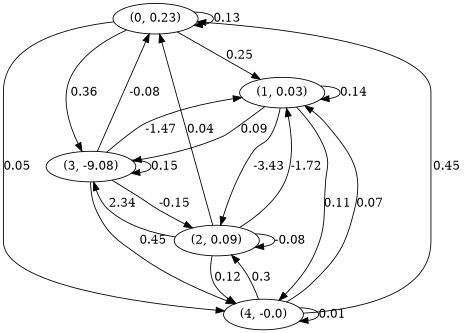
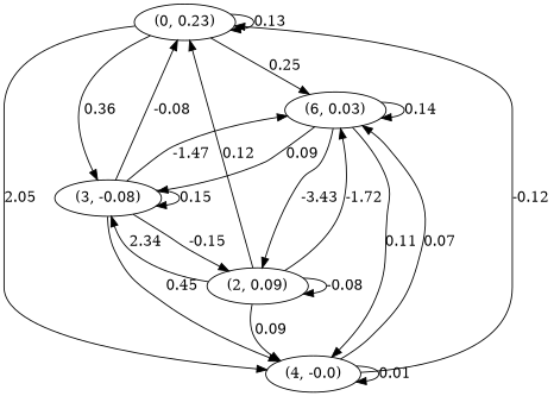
  digraph {
    n1 [label="(0, 0.23)"]
-   n2 [label="(1, 0.03)"]
-   n3 [label="(3, -9.08)"]
+   n2 [label="(6, 0.03)"]
+   n3 [label="(3, -0.08)"]
    n4 [label="(4, -0.0)"]
    n5 [label="(2, 0.09)"]
    n1 -> n1 [label=0.13]
    n1 -> n2 [label=0.25]
    n1 -> n3 [label=0.36]
-   n1 -> n4 [label=0.05]
+   n1 -> n4 [label=2.05]
    n2 -> n2 [label=0.14]
    n2 -> n3 [label=0.09]
    n2 -> n4 [label=0.11]
    n2 -> n5 [label=-3.43]
    n3 -> n1 [label=-0.08]
    n3 -> n2 [label=-1.47]
    n3 -> n3 [label=0.15]
    n3 -> n4 [label=0.45]
    n3 -> n5 [label=-0.15]
-   n4 -> n1 [label=0.45]
+   n4 -> n1 [label=-0.12]
    n4 -> n2 [label=0.07]
    n4 -> n4 [label=0.01]
-   n4 -> n5 [label=0.3]
-   n5 -> n1 [label=0.04]
+   n5 -> n1 [label=0.12]
    n5 -> n2 [label=-1.72]
    n5 -> n3 [label=2.34]
-   n5 -> n4 [label=0.12]
+   n5 -> n4 [label=0.09]
    n5 -> n5 [label=-0.08]
  }
